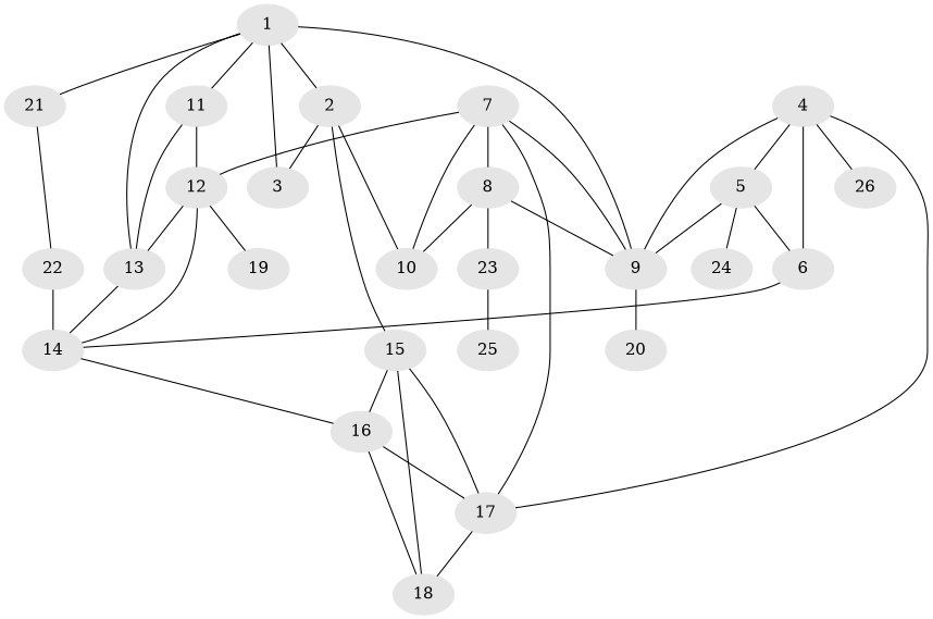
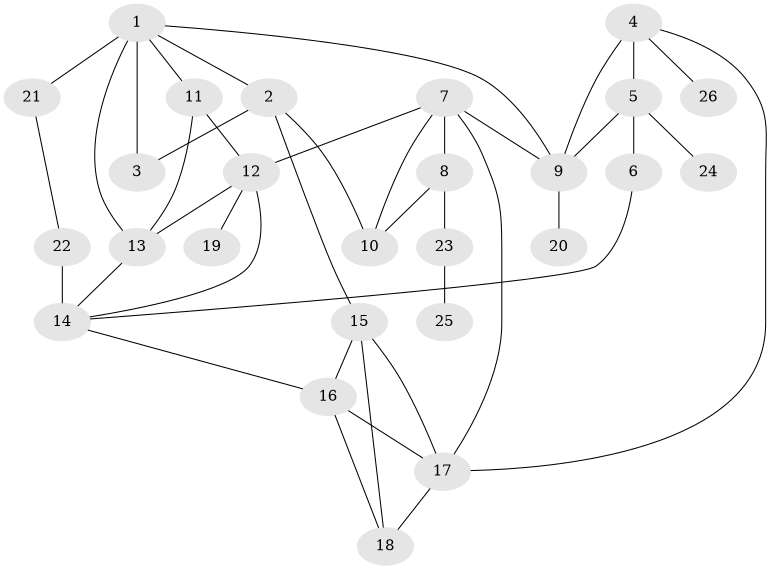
  graph {
    node [color=gray90 style=filled]
    edge [weight=1.0]
    1
    2
    3
    9
    11
    13
    21
    10
    15
    4
    5
    6
    17
    26
    20
    12
    14
    22
    16
    18
    24
    7
    8
    23
    19
    25
    1 -- 2 [weight=2.0]
    1 -- 3 [weight=2.0]
    1 -- 9
    1 -- 11
    1 -- 13
    1 -- 21 [weight=2.0]
    2 -- 3
    2 -- 10
    2 -- 15
    9 -- 20 [weight=4.0]
    11 -- 13
    11 -- 12
    13 -- 14
    21 -- 22
    15 -- 17
    15 -- 16
    15 -- 18
    4 -- 9
    4 -- 5 [weight=2.0]
-   4 -- 6 [weight=2.0]
    4 -- 17
    4 -- 26
    5 -- 9
    5 -- 6
    5 -- 24
    6 -- 14
    17 -- 18
    12 -- 13
    12 -- 14
    12 -- 19
    14 -- 16
    22 -- 14 [weight=7.0]
    16 -- 17
    16 -- 18
    7 -- 9
    7 -- 10
    7 -- 17
    7 -- 12
    7 -- 8
-   8 -- 9
    8 -- 10
    8 -- 23 [weight=2.0]
    23 -- 25
  }
